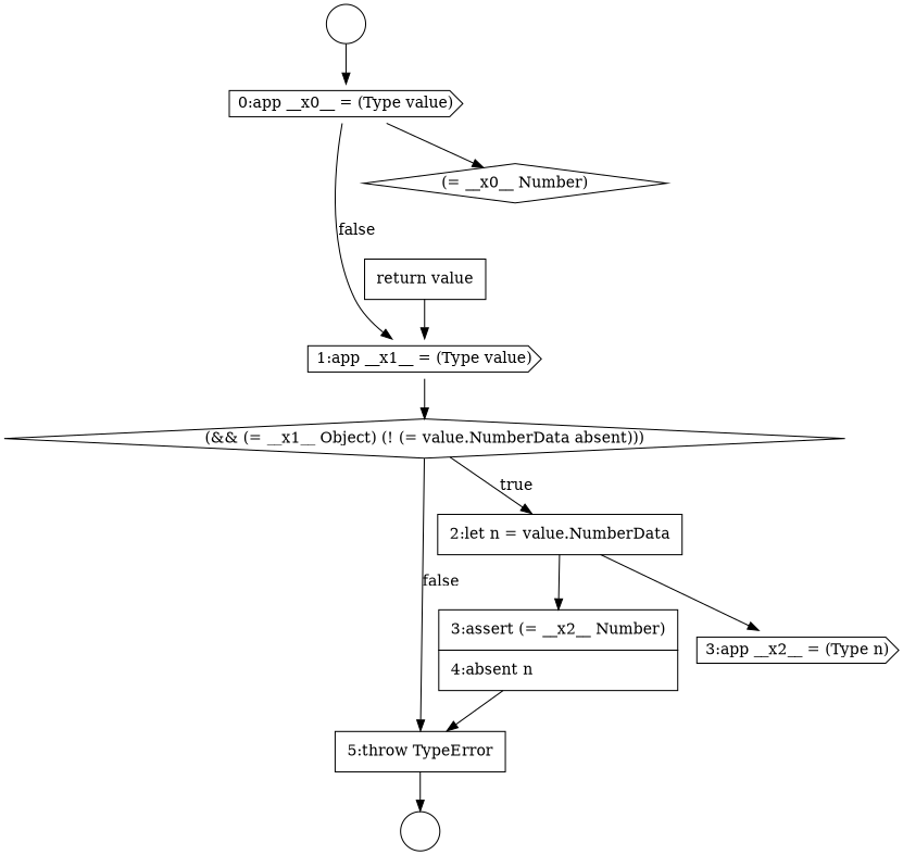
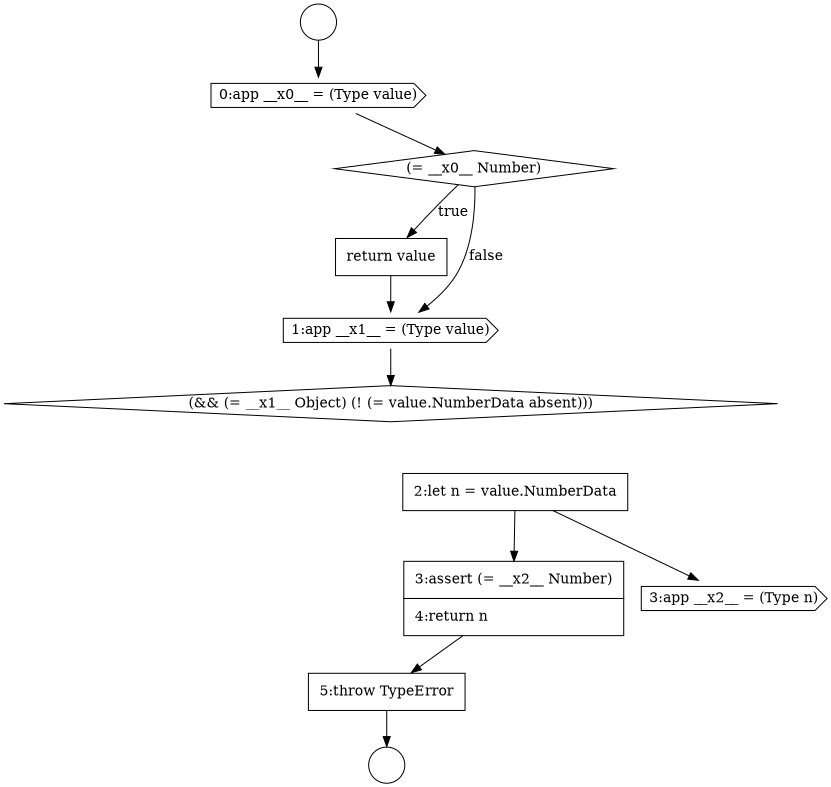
  digraph {
    node [color=black fillcolor=white shape=none style=filled]
    edge [color=black]
    n1 [label=<<font color="black">     <table border="0" cellborder="1" cellspacing="0" cellpadding="10">       <tr><td align="left">5:throw TypeError</td></tr>     </table>   </font>> margin=0]
    n2 [label=" " shape=circle]
-   n3 [label=<<font color="black">     <table border="0" cellborder="1" cellspacing="0" cellpadding="10">       <tr><td align="left">3:assert (= __x2__ Number)</td></tr>       <tr><td align="left">4:absent n</td></tr>     </table>   </font>> margin=0]
+   n3 [label=<<font color="black">     <table border="0" cellborder="1" cellspacing="0" cellpadding="10">       <tr><td align="left">3:assert (= __x2__ Number)</td></tr>       <tr><td align="left">4:return n</td></tr>     </table>   </font>> margin=0]
    n4 [label=<<font color="black">     <table border="0" cellborder="1" cellspacing="0" cellpadding="10">       <tr><td align="left">return value</td></tr>     </table>   </font>> margin=0]
    n5 [label=<<font color="black">1:app __x1__ = (Type value)</font>> shape=cds]
    n6 [label=<<font color="black">(&amp;&amp; (= __x1__ Object) (! (= value.NumberData absent)))</font>> shape=diamond]
    n7 [label=<<font color="black">     <table border="0" cellborder="1" cellspacing="0" cellpadding="10">       <tr><td align="left">2:let n = value.NumberData</td></tr>     </table>   </font>> margin=0]
    n8 [label=<<font color="black">0:app __x0__ = (Type value)</font>> shape=cds]
    n9 [label=<<font color="black">(= __x0__ Number)</font>> shape=diamond]
    n10 [label=<<font color="black">3:app __x2__ = (Type n)</font>> shape=cds]
    n11 [label=" " shape=circle]
    n1 -> n2
    n3 -> n1
    n4 -> n5
    n5 -> n6
-   n6 -> n1 [label=<<font color="black">false</font>>]
-   n6 -> n7 [label=<<font color="black">true</font>>]
    n7 -> n3
    n7 -> n10
    n8 -> n9
-   n8 -> n5 [label=<<font color="black">false</font>>]
+   n9 -> n4 [label=<<font color="black">true</font>>]
+   n9 -> n5 [label=<<font color="black">false</font>>]
    n11 -> n8
  }
